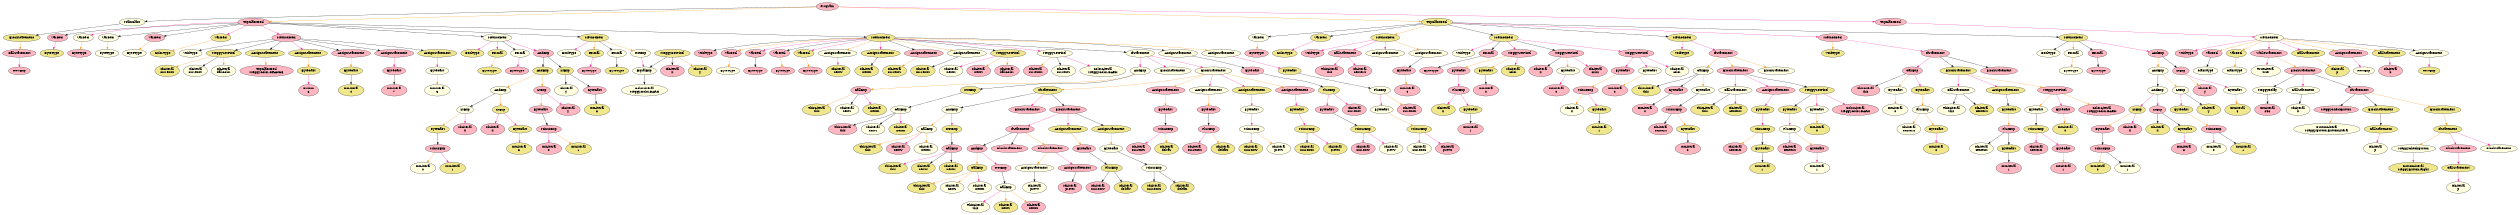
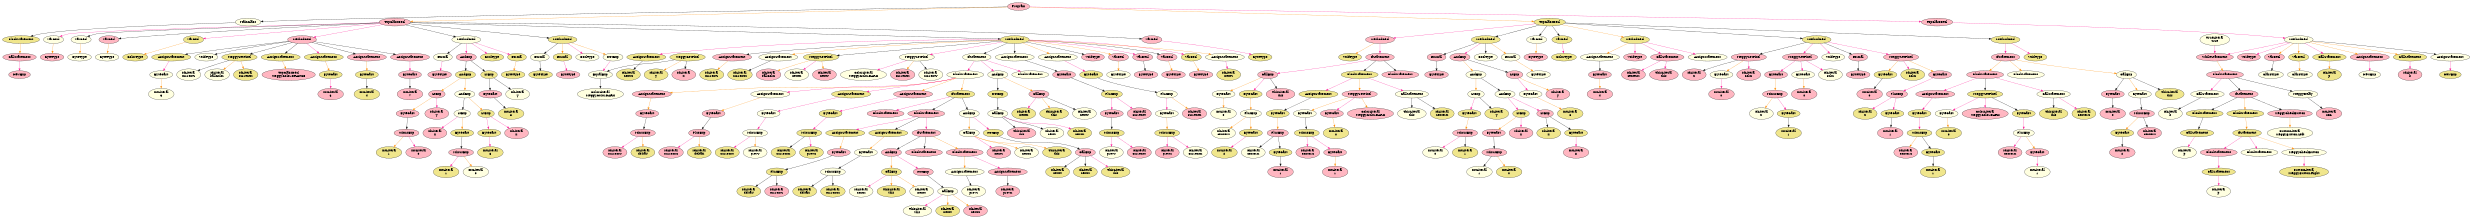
  digraph {
    node [fillcolor=lightpink style=filled]
    edge [color=deeppink]
    n1 [label=Program]
    n2 [fillcolor=lightyellow label=MainClass]
    n3 [label=TopClassDecl]
    n4 [fillcolor=khaki label=TopClassDecl]
    n5 [label=TopClassDecl]
    n6 [fillcolor=khaki label=BlockStatement]
    n7 [label=VarDecl]
    n8 [fillcolor=lightyellow label=VarDecl]
    n9 [fillcolor=lightyellow label=VarDecl]
    n10 [label=VarDecl]
    n11 [fillcolor=khaki label=VarDecl]
    n12 [label=MethodDecl]
    n13 [fillcolor=lightyellow label=MethodDecl]
    n14 [fillcolor=khaki label=MethodDecl]
    n15 [fillcolor=khaki label=MethodDecl]
    n16 [fillcolor=lightyellow label=VarDecl]
    n17 [fillcolor=khaki label=VarDecl]
    n18 [fillcolor=khaki label=MethodDecl]
    n19 [fillcolor=khaki label=MethodDecl]
    n20 [fillcolor=khaki label=MethodDecl]
    n21 [label=MethodDecl]
    n22 [fillcolor=khaki label=MethodDecl]
    n23 [fillcolor=lightyellow label=MethodDecl]
    n24 [label=CallStatement]
    n25 [label=NewExp]
    n26 [fillcolor=khaki label=ByteType]
    n27 [label=ByteType]
    n28 [fillcolor=lightyellow label=ByteType]
    n29 [fillcolor=lightyellow label=ByteType]
    n30 [fillcolor=khaki label=ColorType]
    n31 [fillcolor=lightyellow label=VoidType]
    n32 [fillcolor=khaki label=MeggySetPixel]
    n33 [fillcolor=khaki label=AssignStatement]
    n34 [fillcolor=khaki label=AssignStatement]
    n35 [label=AssignStatement]
    n36 [label=AssignStatement]
    n37 [fillcolor=khaki label=AssignStatement]
    n38 [fillcolor=khaki label=BoolType]
    n39 [fillcolor=khaki label=Formal]
    n40 [fillcolor=lightyellow label=Formal]
    n41 [label=AndExp]
    n42 [fillcolor=lightyellow label=BoolType]
    n43 [fillcolor=khaki label=Formal]
    n44 [fillcolor=lightyellow label=Formal]
    n45 [fillcolor=lightyellow label=NotExp]
    n46 [label=VoidType]
    n47 [label=VarDecl]
    n48 [label=VarDecl]
    n49 [label=VarDecl]
    n50 [fillcolor=khaki label=VarDecl]
    n51 [fillcolor=lightyellow label=AssignStatement]
    n52 [fillcolor=khaki label=AssignStatement]
    n53 [label=AssignStatement]
    n54 [fillcolor=lightyellow label=AssignStatement]
    n55 [fillcolor=khaki label=MeggySetPixel]
    n56 [fillcolor=lightyellow label=MeggySetPixel]
    n57 [fillcolor=lightyellow label=IfStatement]
    n58 [fillcolor=lightyellow label=AssignStatement]
    n59 [fillcolor=lightyellow label=AssignStatement]
    n60 [fillcolor=khaki label="IdLiteral\ncurrentX"]
    n61 [fillcolor=lightyellow label="IdLiteral\ncurrentY"]
    n62 [fillcolor=lightyellow label="IdLiteral\nballColor"]
    n63 [label="TopClassDecl\nMeggy.Color.ORANGE"]
    n64 [fillcolor=khaki label=ByteCast]
    n65 [fillcolor=khaki label=ByteCast]
    n66 [label=ByteCast]
    n67 [fillcolor=lightyellow label=ByteCast]
-   n68 [label="Button\n6"]
+   n68 [label="IntLiteral\n6"]
    n69 [fillcolor=khaki label="IntLiteral\n4"]
    n70 [label="IntLiteral\n7"]
    n71 [fillcolor=lightyellow label="IntLiteral\n3"]
    n72 [fillcolor=khaki label=ByteType]
    n73 [label=ByteType]
    n74 [fillcolor=khaki label=AndExp]
    n75 [fillcolor=khaki label=LtExp]
    n76 [fillcolor=lightyellow label=AndExp]
    n77 [label=LtExp]
    n78 [fillcolor=lightyellow label="IdLiteral\ny"]
    n79 [label=ByteCast]
    n80 [fillcolor=lightyellow label=LtExp]
    n81 [fillcolor=khaki label=LtExp]
    n82 [label=ByteCast]
    n83 [label="IdLiteral\ny"]
    n84 [fillcolor=khaki label=ByteCast]
    n85 [label="IdLiteral\nx"]
    n86 [label="IdLiteral\nx"]
    n87 [fillcolor=khaki label=ByteCast]
    n88 [label=MinusExp]
    n89 [fillcolor=lightyellow label="IntLiteral\n0"]
    n90 [fillcolor=khaki label="IntLiteral\n1"]
    n91 [fillcolor=khaki label="IntLiteral\n8"]
    n92 [label=MinusExp]
    n93 [label="IntLiteral\n0"]
    n94 [fillcolor=khaki label="IntLiteral\n1"]
    n95 [fillcolor=khaki label="IntLiteral\n8"]
    n96 [label=ByteType]
    n97 [fillcolor=khaki label=ByteType]
    n98 [fillcolor=lightyellow label=EqualExp]
    n99 [fillcolor=lightyellow label="ColorLiteral\nMeggy.Color.DARK"]
    n100 [fillcolor=khaki label=MeggyGetPixel]
    n101 [label="IdLiteral\nx"]
    n102 [fillcolor=khaki label="IdLiteral\ny"]
    n103 [fillcolor=lightyellow label=ByteType]
    n104 [label=ByteType]
    n105 [label=ByteType]
    n106 [label=ByteType]
    n107 [fillcolor=khaki label="IdLiteral\nnextY"]
    n108 [fillcolor=khaki label="IdLiteral\nnextX"]
    n109 [fillcolor=khaki label="IdLiteral\ncurrentY"]
    n110 [fillcolor=khaki label="IdLiteral\ncurrentX"]
    n111 [fillcolor=lightyellow label="IdLiteral\nnextX"]
    n112 [label="IdLiteral\nnextY"]
    n113 [label="IdLiteral\nballColor"]
    n114 [label="IdLiteral\ncurrentX"]
    n115 [fillcolor=lightyellow label="IdLiteral\ncurrentY"]
    n116 [fillcolor=lightyellow label="ColorLiteral\nMeggy.Color.DARK"]
    n117 [fillcolor=lightyellow label=AndExp]
    n118 [fillcolor=lightyellow label=BlockStatement]
    n119 [fillcolor=lightyellow label=BlockStatement]
    n120 [label=ByteCast]
    n121 [fillcolor=khaki label=ByteCast]
    n122 [label=CallExp]
    n123 [fillcolor=khaki label=NotExp]
    n124 [fillcolor=khaki label=IfStatement]
    n125 [label=AssignStatement]
    n126 [fillcolor=lightyellow label=AssignStatement]
    n127 [fillcolor=khaki label=AssignStatement]
    n128 [label=AssignStatement]
    n129 [fillcolor=khaki label="ThisLiteral\nthis"]
    n130 [fillcolor=lightyellow label="IdLiteral\nnextY"]
    n131 [fillcolor=khaki label="IdLiteral\nnextX"]
    n132 [fillcolor=lightyellow label=CallExp]
    n133 [label="ThisLiteral\nthis"]
    n134 [fillcolor=lightyellow label="IdLiteral\nnextY"]
    n135 [fillcolor=khaki label="IdLiteral\nnextX"]
    n136 [fillcolor=lightyellow label=AndExp]
    n137 [label=BlockStatement]
    n138 [label=BlockStatement]
    n139 [label=ByteCast]
    n140 [label=ByteCast]
    n141 [fillcolor=lightyellow label=ByteCast]
    n142 [fillcolor=khaki label=ByteCast]
    n143 [fillcolor=lightyellow label=CallExp]
    n144 [fillcolor=khaki label=NotExp]
    n145 [label=IfStatement]
    n146 [fillcolor=khaki label=AssignStatement]
    n147 [fillcolor=khaki label=AssignStatement]
    n148 [fillcolor=khaki label="ThisLiteral\nthis"]
    n149 [label="IdLiteral\nnextY"]
    n150 [fillcolor=lightyellow label="IdLiteral\nnextX"]
    n151 [label=CallExp]
    n152 [fillcolor=khaki label="ThisLiteral\nthis"]
    n153 [fillcolor=khaki label="IdLiteral\nnextY"]
    n154 [fillcolor=khaki label="IdLiteral\nnextX"]
    n155 [label=AndExp]
    n156 [label=BlockStatement]
    n157 [label=BlockStatement]
    n158 [label=ByteCast]
    n159 [fillcolor=lightyellow label=ByteCast]
    n160 [fillcolor=khaki label=CallExp]
    n161 [label=NotExp]
    n162 [fillcolor=lightyellow label=AssignStatement]
    n163 [label=AssignStatement]
    n164 [fillcolor=khaki label="ThisLiteral\nthis"]
    n165 [fillcolor=lightyellow label="IdLiteral\nnextY"]
    n166 [fillcolor=lightyellow label="IdLiteral\nnextX"]
    n167 [fillcolor=lightyellow label=CallExp]
    n168 [fillcolor=lightyellow label="ThisLiteral\nthis"]
    n169 [fillcolor=khaki label="IdLiteral\nnextY"]
    n170 [label="IdLiteral\nnextX"]
    n171 [fillcolor=lightyellow label="IdLiteral\nprevY"]
    n172 [label="IdLiteral\nprevX"]
    n173 [fillcolor=khaki label=PlusExp]
    n174 [label="IdLiteral\ncurrentY"]
    n175 [fillcolor=khaki label="IdLiteral\ndeltaY"]
    n176 [fillcolor=lightyellow label=MinusExp]
    n177 [fillcolor=khaki label="IdLiteral\ncurrentX"]
    n178 [fillcolor=khaki label="IdLiteral\ndeltaX"]
    n179 [label=MinusExp]
    n180 [label="IdLiteral\ncurrentY"]
    n181 [fillcolor=khaki label="IdLiteral\ndeltaY"]
    n182 [label=PlusExp]
    n183 [label="IdLiteral\ncurrentX"]
    n184 [fillcolor=khaki label="IdLiteral\ndeltaX"]
    n185 [fillcolor=lightyellow label=MinusExp]
    n186 [fillcolor=khaki label="IdLiteral\ncurrentY"]
    n187 [fillcolor=lightyellow label="IdLiteral\nprevY"]
    n188 [fillcolor=khaki label=MinusExp]
    n189 [fillcolor=khaki label="IdLiteral\ncurrentX"]
    n190 [fillcolor=khaki label="IdLiteral\nprevX"]
    n191 [fillcolor=khaki label=PlusExp]
    n192 [label=ByteCast]
    n193 [label="IdLiteral\ncurrentY"]
    n194 [fillcolor=khaki label=MinusExp]
    n195 [label="IdLiteral\ncurrentY"]
    n196 [fillcolor=lightyellow label="IdLiteral\nprevY"]
    n197 [fillcolor=lightyellow label=PlusExp]
    n198 [fillcolor=lightyellow label=ByteCast]
    n199 [label="IdLiteral\ncurrentX"]
    n200 [fillcolor=khaki label=MinusExp]
    n201 [fillcolor=lightyellow label="IdLiteral\ncurrentX"]
    n202 [label="IdLiteral\nprevX"]
    n203 [label=ByteType]
    n204 [fillcolor=khaki label=ColorType]
    n205 [label=VoidType]
    n206 [label=CallStatement]
    n207 [fillcolor=lightyellow label=AssignStatement]
    n208 [fillcolor=lightyellow label=AssignStatement]
    n209 [fillcolor=lightyellow label=VoidType]
    n210 [label=Formal]
    n211 [label=MeggySetPixel]
    n212 [label=MeggySetPixel]
    n213 [label=MeggySetPixel]
    n214 [fillcolor=khaki label=VoidType]
    n215 [label=IfStatement]
    n216 [fillcolor=khaki label=VoidType]
    n217 [label=IfStatement]
    n218 [fillcolor=lightyellow label=BoolType]
    n219 [fillcolor=lightyellow label=Formal]
    n220 [label=Formal]
    n221 [label=AndExp]
    n222 [label="ThisLiteral\nthis"]
    n223 [label="IdLiteral\ncenterX"]
    n224 [label=ByteCast]
    n225 [label="IntLiteral\n4"]
    n226 [label=ByteType]
    n227 [label=ByteCast]
    n228 [fillcolor=khaki label=ByteCast]
    n229 [fillcolor=khaki label="IdLiteral\ncolor"]
    n230 [label="IdLiteral\nx"]
    n231 [fillcolor=lightyellow label=ByteCast]
    n232 [label="IdLiteral\ncolor"]
    n233 [label=ByteCast]
    n234 [fillcolor=lightyellow label=ByteCast]
    n235 [fillcolor=lightyellow label="IdLiteral\ncolor"]
    n236 [label=PlusExp]
    n237 [label="IntLiteral\n0"]
    n238 [fillcolor=khaki label="IdLiteral\nx"]
    n239 [fillcolor=khaki label=ByteCast]
    n240 [label="IntLiteral\n1"]
    n241 [label="IntLiteral\n0"]
    n242 [label=MinusExp]
    n243 [label="IntLiteral\n0"]
    n244 [fillcolor=lightyellow label="IdLiteral\nx"]
    n245 [fillcolor=khaki label=ByteCast]
    n246 [fillcolor=khaki label="IntLiteral\n1"]
    n247 [fillcolor=lightyellow label=CallExp]
    n248 [label=BlockStatement]
    n249 [fillcolor=lightyellow label=BlockStatement]
    n250 [fillcolor=khaki label="ThisLiteral\nthis"]
    n251 [label=ByteCast]
    n252 [fillcolor=lightyellow label=ByteCast]
    n253 [fillcolor=lightyellow label=CallStatement]
    n254 [label=AssignStatement]
    n255 [fillcolor=khaki label=MeggySetPixel]
    n256 [label="IntLiteral\n0"]
    n257 [label=MinusExp]
    n258 [label="IdLiteral\ncenterX"]
    n259 [fillcolor=khaki label=ByteCast]
    n260 [label="IntLiteral\n2"]
    n261 [fillcolor=khaki label="ThisLiteral\nthis"]
    n262 [fillcolor=khaki label="IdLiteral\ncenterX"]
    n263 [fillcolor=khaki label=ByteCast]
    n264 [fillcolor=khaki label=ByteCast]
    n265 [fillcolor=lightyellow label=ByteCast]
    n266 [label="ColorLiteral\nMeggy.Color.DARK"]
    n267 [fillcolor=khaki label=MinusExp]
    n268 [label="IdLiteral\ncenterX"]
    n269 [fillcolor=khaki label=ByteCast]
    n270 [fillcolor=khaki label="IntLiteral\n1"]
    n271 [fillcolor=lightyellow label=PlusExp]
    n272 [fillcolor=khaki label="IntLiteral\n0"]
    n273 [label="IdLiteral\ncenterX"]
    n274 [label=ByteCast]
    n275 [fillcolor=lightyellow label="IntLiteral\n1"]
    n276 [label=CallExp]
    n277 [fillcolor=khaki label=BlockStatement]
    n278 [label=BlockStatement]
    n279 [label="ThisLiteral\nthis"]
    n280 [fillcolor=lightyellow label=ByteCast]
    n281 [fillcolor=khaki label=ByteCast]
    n282 [fillcolor=lightyellow label=CallStatement]
    n283 [fillcolor=khaki label=AssignStatement]
    n284 [label=MeggySetPixel]
    n285 [fillcolor=lightyellow label="IntLiteral\n0"]
    n286 [fillcolor=lightyellow label=PlusExp]
    n287 [fillcolor=lightyellow label="IdLiteral\ncenterX"]
    n288 [fillcolor=khaki label=ByteCast]
    n289 [fillcolor=khaki label="IntLiteral\n2"]
    n290 [fillcolor=lightyellow label="ThisLiteral\nthis"]
    n291 [fillcolor=khaki label="IdLiteral\ncenterX"]
    n292 [fillcolor=khaki label=ByteCast]
    n293 [fillcolor=lightyellow label=ByteCast]
    n294 [label=ByteCast]
    n295 [label="ColorLiteral\nMeggy.Color.DARK"]
    n296 [label=PlusExp]
    n297 [fillcolor=lightyellow label="IdLiteral\ncenterX"]
    n298 [fillcolor=khaki label=ByteCast]
    n299 [label="IntLiteral\n1"]
    n300 [fillcolor=khaki label=MinusExp]
    n301 [fillcolor=khaki label="IntLiteral\n0"]
    n302 [label="IdLiteral\ncenterX"]
    n303 [label=ByteCast]
    n304 [label="IntLiteral\n1"]
    n305 [fillcolor=lightyellow label=ByteType]
    n306 [label=ByteType]
    n307 [fillcolor=lightyellow label=AndExp]
    n308 [label=LtExp]
    n309 [fillcolor=lightyellow label=AndExp]
    n310 [fillcolor=lightyellow label=LtExp]
    n311 [label="IdLiteral\ny"]
    n312 [fillcolor=lightyellow label=ByteCast]
    n313 [fillcolor=khaki label=LtExp]
    n314 [label=LtExp]
    n315 [fillcolor=khaki label=ByteCast]
    n316 [fillcolor=khaki label="IdLiteral\ny"]
    n317 [label=ByteCast]
    n318 [label="IdLiteral\nx"]
    n319 [fillcolor=khaki label="IdLiteral\nx"]
    n320 [fillcolor=khaki label=ByteCast]
    n321 [label=MinusExp]
    n322 [fillcolor=khaki label="IntLiteral\n0"]
    n323 [fillcolor=lightyellow label="IntLiteral\n1"]
    n324 [label="IntLiteral\n8"]
    n325 [label=MinusExp]
    n326 [fillcolor=lightyellow label="IntLiteral\n0"]
    n327 [fillcolor=khaki label="IntLiteral\n1"]
    n328 [fillcolor=khaki label="IntLiteral\n8"]
    n329 [label=VoidType]
    n330 [label=VarDecl]
    n331 [fillcolor=khaki label=VarDecl]
    n332 [label=WhileStatement]
    n333 [fillcolor=khaki label=CallStatement]
    n334 [label=AssignStatement]
    n335 [fillcolor=khaki label=CallStatement]
    n336 [fillcolor=lightyellow label=AssignStatement]
    n337 [fillcolor=lightyellow label=ClassType]
    n338 [fillcolor=lightyellow label=ClassType]
    n339 [fillcolor=lightyellow label="TrueLiteral\ntrue"]
    n340 [label=BlockStatement]
    n341 [fillcolor=khaki label="IdLiteral\np"]
    n342 [fillcolor=lightyellow label=NewExp]
    n343 [label="IdLiteral\nb"]
    n344 [fillcolor=khaki label=NewExp]
    n345 [fillcolor=lightyellow label=MeggyDelay]
    n346 [fillcolor=lightyellow label=CallStatement]
    n347 [label=IfStatement]
    n348 [label="IntLiteral\n256"]
    n349 [fillcolor=lightyellow label="IdLiteral\nb"]
    n350 [label=MeggyCheckButton]
    n351 [fillcolor=khaki label=BlockStatement]
    n352 [fillcolor=khaki label=BlockStatement]
-   n353 [fillcolor=lightyellow label="ButtonLiteral\nMeggy.Button.ButtonLiteral"]
+   n353 [fillcolor=lightyellow label="ButtonLiteral\nMeggy.Button.Left"]
    n354 [fillcolor=khaki label=CallStatement]
    n355 [fillcolor=khaki label=IfStatement]
    n356 [fillcolor=lightyellow label="IdLiteral\np"]
    n357 [fillcolor=lightyellow label=MeggyCheckButton]
    n358 [label=BlockStatement]
    n359 [fillcolor=lightyellow label=BlockStatement]
    n360 [fillcolor=khaki label="ButtonLiteral\nMeggy.Button.Right"]
    n361 [fillcolor=khaki label=CallStatement]
    n362 [fillcolor=lightyellow label="IdLiteral\np"]
    n1 -> n2 [color=black]
    n1 -> n3 [color=darkorange]
    n1 -> n4 [color=darkorange]
    n1 -> n5
    n2 -> n6 [color=black]
    n3 -> n7 [color=black]
    n3 -> n8
    n3 -> n9 [color=black]
    n3 -> n10 [color=black]
    n3 -> n11
    n3 -> n12
    n3 -> n13 [color=black]
    n3 -> n14 [color=black]
    n3 -> n15 [color=black]
    n4 -> n16 [color=black]
    n4 -> n17 [color=black]
    n4 -> n18 [color=darkorange]
    n4 -> n19 [color=black]
    n4 -> n20 [color=black]
    n4 -> n21
    n4 -> n22 [color=black]
    n5 -> n23
    n6 -> n24 [color=darkorange]
    n7 -> n26
    n8 -> n27 [color=darkorange]
    n9 -> n28 [color=darkorange]
    n10 -> n29 [color=darkorange]
    n11 -> n30 [color=darkorange]
    n12 -> n31 [color=black]
    n12 -> n32 [color=black]
    n12 -> n33 [color=black]
    n12 -> n34
    n12 -> n35 [color=black]
    n12 -> n36 [color=black]
    n12 -> n37 [color=black]
    n13 -> n38
    n13 -> n39
    n13 -> n40 [color=black]
    n13 -> n41
    n14 -> n42
    n14 -> n43 [color=darkorange]
    n14 -> n44 [color=black]
    n14 -> n45 [color=darkorange]
    n15 -> n46 [color=black]
    n15 -> n47 [color=darkorange]
    n15 -> n48
    n15 -> n49 [color=black]
    n15 -> n50
    n15 -> n51 [color=darkorange]
    n15 -> n52
    n15 -> n53 [color=black]
    n15 -> n54 [color=darkorange]
    n15 -> n55 [color=black]
    n15 -> n56
    n15 -> n57 [color=black]
    n15 -> n58 [color=black]
    n15 -> n59 [color=darkorange]
    n16 -> n203 [color=darkorange]
    n17 -> n204
    n18 -> n205
    n18 -> n206
    n18 -> n207
    n18 -> n208 [color=darkorange]
    n19 -> n209
    n19 -> n210 [color=black]
    n19 -> n211
    n19 -> n212 [color=black]
    n19 -> n213
    n20 -> n214
    n20 -> n215
    n21 -> n216 [color=darkorange]
    n21 -> n217
    n22 -> n218 [color=black]
    n22 -> n219 [color=darkorange]
    n22 -> n220 [color=black]
    n22 -> n221
    n23 -> n329
    n23 -> n330 [color=darkorange]
    n23 -> n331 [color=darkorange]
    n23 -> n332
    n23 -> n333
    n23 -> n334 [color=darkorange]
    n23 -> n335 [color=darkorange]
    n23 -> n336 [color=black]
    n24 -> n25
    n32 -> n60 [color=darkorange]
    n32 -> n61 [color=black]
    n32 -> n62 [color=darkorange]
    n33 -> n63 [color=darkorange]
    n34 -> n64 [color=darkorange]
    n35 -> n65 [color=darkorange]
    n36 -> n66
    n37 -> n67
    n39 -> n72 [color=darkorange]
    n40 -> n73
    n41 -> n74 [color=black]
    n41 -> n75 [color=black]
    n43 -> n96
    n44 -> n97 [color=black]
    n45 -> n98
    n47 -> n103 [color=darkorange]
    n48 -> n104 [color=black]
    n49 -> n105 [color=darkorange]
    n50 -> n106 [color=darkorange]
    n51 -> n107
    n52 -> n108 [color=black]
    n53 -> n109 [color=darkorange]
    n54 -> n110 [color=black]
    n55 -> n111
    n55 -> n112 [color=darkorange]
    n55 -> n113 [color=darkorange]
    n56 -> n114 [color=darkorange]
    n56 -> n115 [color=black]
    n56 -> n116
    n57 -> n117
    n57 -> n118
    n57 -> n119
    n58 -> n120 [color=black]
    n59 -> n121
    n64 -> n68
    n65 -> n69 [color=black]
    n66 -> n70 [color=black]
    n67 -> n71 [color=darkorange]
    n74 -> n76 [color=darkorange]
    n74 -> n77 [color=darkorange]
    n75 -> n78 [color=black]
    n75 -> n79 [color=black]
    n76 -> n80 [color=black]
    n76 -> n81 [color=darkorange]
    n77 -> n82 [color=darkorange]
    n77 -> n83
    n79 -> n95 [color=black]
    n80 -> n84 [color=darkorange]
    n80 -> n85
    n81 -> n86
    n81 -> n87
    n82 -> n92 [color=black]
    n84 -> n88 [color=black]
    n87 -> n91
    n88 -> n89 [color=darkorange]
    n88 -> n90
    n92 -> n93
    n92 -> n94 [color=darkorange]
    n98 -> n99 [color=black]
    n100 -> n98 [color=black]
    n100 -> n101 [color=black]
    n100 -> n102 [color=darkorange]
    n117 -> n122 [color=darkorange]
    n117 -> n123 [color=black]
    n119 -> n124 [color=darkorange]
    n119 -> n125 [color=darkorange]
    n119 -> n126
    n119 -> n127
    n119 -> n128 [color=darkorange]
    n120 -> n191 [color=black]
    n121 -> n197 [color=black]
    n122 -> n129 [color=darkorange]
    n122 -> n130 [color=black]
    n122 -> n131
    n123 -> n132 [color=black]
    n124 -> n136 [color=black]
    n124 -> n137
    n124 -> n138 [color=black]
    n125 -> n139 [color=darkorange]
    n126 -> n140 [color=darkorange]
    n127 -> n141
    n128 -> n142
    n132 -> n133 [color=black]
    n132 -> n134 [color=black]
    n132 -> n135
    n136 -> n143 [color=darkorange]
    n136 -> n144
    n138 -> n145
    n138 -> n146
    n138 -> n147 [color=black]
    n139 -> n179 [color=black]
    n140 -> n182 [color=black]
    n141 -> n185
    n142 -> n188
    n143 -> n148 [color=darkorange]
    n143 -> n149
    n143 -> n150 [color=darkorange]
    n144 -> n151 [color=black]
    n145 -> n155 [color=black]
    n145 -> n156 [color=black]
    n145 -> n157 [color=darkorange]
    n146 -> n158 [color=darkorange]
    n147 -> n159 [color=darkorange]
    n151 -> n152
    n151 -> n153 [color=black]
    n151 -> n154 [color=black]
    n155 -> n160 [color=darkorange]
    n155 -> n161
    n157 -> n162 [color=darkorange]
    n157 -> n163
    n158 -> n173 [color=black]
    n159 -> n176 [color=black]
    n160 -> n164 [color=darkorange]
    n160 -> n165 [color=darkorange]
    n160 -> n166
    n161 -> n167 [color=black]
    n162 -> n171 [color=black]
    n163 -> n172 [color=black]
    n167 -> n168
    n167 -> n169 [color=darkorange]
    n167 -> n170 [color=darkorange]
    n173 -> n174 [color=black]
    n173 -> n175 [color=black]
    n176 -> n177 [color=black]
    n176 -> n178 [color=black]
    n179 -> n180
    n179 -> n181 [color=darkorange]
    n182 -> n183
    n182 -> n184 [color=darkorange]
    n185 -> n186
    n185 -> n187 [color=darkorange]
    n188 -> n189 [color=black]
    n188 -> n190
    n191 -> n192
    n191 -> n193
    n192 -> n194 [color=black]
    n194 -> n195
    n194 -> n196
    n197 -> n198
    n197 -> n199 [color=darkorange]
    n198 -> n200 [color=darkorange]
    n200 -> n201
    n200 -> n202
    n206 -> n222
    n206 -> n223
    n208 -> n224 [color=black]
    n210 -> n226 [color=black]
    n211 -> n227 [color=darkorange]
    n211 -> n228 [color=darkorange]
    n211 -> n229
    n212 -> n230 [color=black]
    n212 -> n231 [color=darkorange]
    n212 -> n232
    n213 -> n233
    n213 -> n234
    n213 -> n235
    n215 -> n247 [color=darkorange]
    n215 -> n248 [color=darkorange]
    n215 -> n249 [color=darkorange]
    n217 -> n276
    n217 -> n277 [color=black]
    n217 -> n278 [color=black]
    n219 -> n305 [color=darkorange]
    n220 -> n306 [color=black]
    n221 -> n307 [color=darkorange]
    n221 -> n308 [color=black]
    n224 -> n225 [color=darkorange]
    n227 -> n236
    n228 -> n237 [color=black]
    n231 -> n241
    n233 -> n242 [color=darkorange]
    n234 -> n243 [color=darkorange]
    n236 -> n238
    n236 -> n239
    n239 -> n240 [color=black]
    n242 -> n244 [color=darkorange]
    n242 -> n245
    n245 -> n246 [color=black]
    n247 -> n250 [color=black]
    n247 -> n251 [color=black]
    n247 -> n252 [color=darkorange]
    n248 -> n253
    n248 -> n254
    n248 -> n255 [color=black]
    n251 -> n256 [color=black]
    n252 -> n257 [color=black]
    n253 -> n261 [color=black]
    n253 -> n262
    n254 -> n263
    n255 -> n264 [color=black]
    n255 -> n265
    n255 -> n266
    n257 -> n258 [color=black]
    n257 -> n259 [color=darkorange]
    n259 -> n260 [color=black]
    n263 -> n267
    n264 -> n271
    n265 -> n272 [color=darkorange]
    n267 -> n268 [color=darkorange]
    n267 -> n269 [color=black]
    n269 -> n270 [color=black]
    n271 -> n273
    n271 -> n274 [color=darkorange]
    n274 -> n275
    n276 -> n279 [color=black]
    n276 -> n280 [color=darkorange]
    n276 -> n281
    n277 -> n282
    n277 -> n283
    n277 -> n284 [color=darkorange]
    n280 -> n285 [color=darkorange]
    n281 -> n286 [color=darkorange]
    n282 -> n290 [color=black]
    n282 -> n291 [color=black]
    n283 -> n292 [color=black]
    n284 -> n293 [color=darkorange]
    n284 -> n294
    n284 -> n295 [color=darkorange]
    n286 -> n287 [color=darkorange]
    n286 -> n288 [color=darkorange]
    n288 -> n289
    n292 -> n296 [color=darkorange]
    n293 -> n300 [color=black]
    n294 -> n301 [color=darkorange]
    n296 -> n297 [color=black]
    n296 -> n298 [color=black]
    n298 -> n299 [color=black]
    n300 -> n302
    n300 -> n303
    n303 -> n304 [color=darkorange]
    n307 -> n309 [color=black]
    n307 -> n310 [color=darkorange]
    n308 -> n311 [color=darkorange]
    n308 -> n312
    n309 -> n313
    n309 -> n314
    n310 -> n315
    n310 -> n316 [color=black]
    n312 -> n328 [color=darkorange]
    n313 -> n317 [color=darkorange]
    n313 -> n318
    n314 -> n319 [color=black]
    n314 -> n320 [color=black]
    n315 -> n325 [color=darkorange]
    n317 -> n321 [color=black]
    n320 -> n324
    n321 -> n322 [color=darkorange]
    n321 -> n323 [color=black]
    n325 -> n326
    n325 -> n327 [color=black]
    n330 -> n337 [color=black]
    n331 -> n338 [color=darkorange]
-   n332 -> n339
+   n339 -> n332
    n332 -> n340 [color=darkorange]
    n333 -> n341 [color=darkorange]
    n334 -> n342
    n335 -> n343
    n336 -> n344
    n340 -> n345 [color=black]
    n340 -> n346
    n340 -> n347 [color=black]
    n345 -> n348 [color=black]
    n346 -> n349 [color=black]
    n347 -> n350 [color=black]
    n347 -> n351 [color=black]
    n347 -> n352 [color=darkorange]
    n350 -> n353 [color=darkorange]
    n351 -> n354 [color=black]
    n352 -> n355 [color=darkorange]
    n354 -> n356
    n355 -> n357 [color=darkorange]
    n355 -> n358
    n355 -> n359
    n357 -> n360
    n358 -> n361
    n361 -> n362
  }
